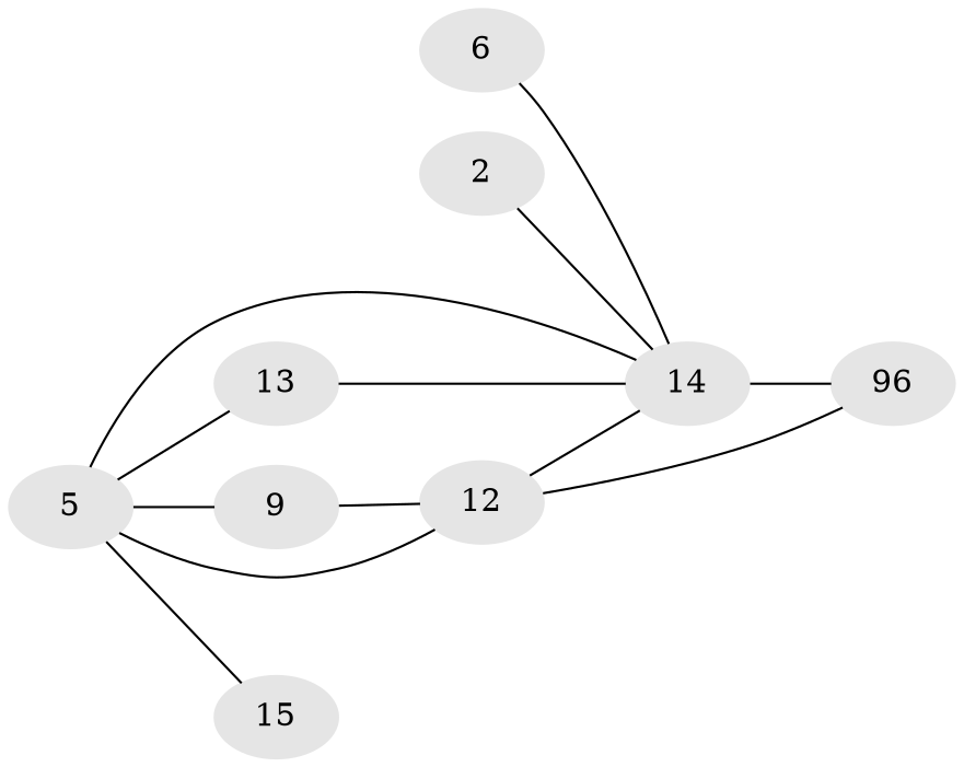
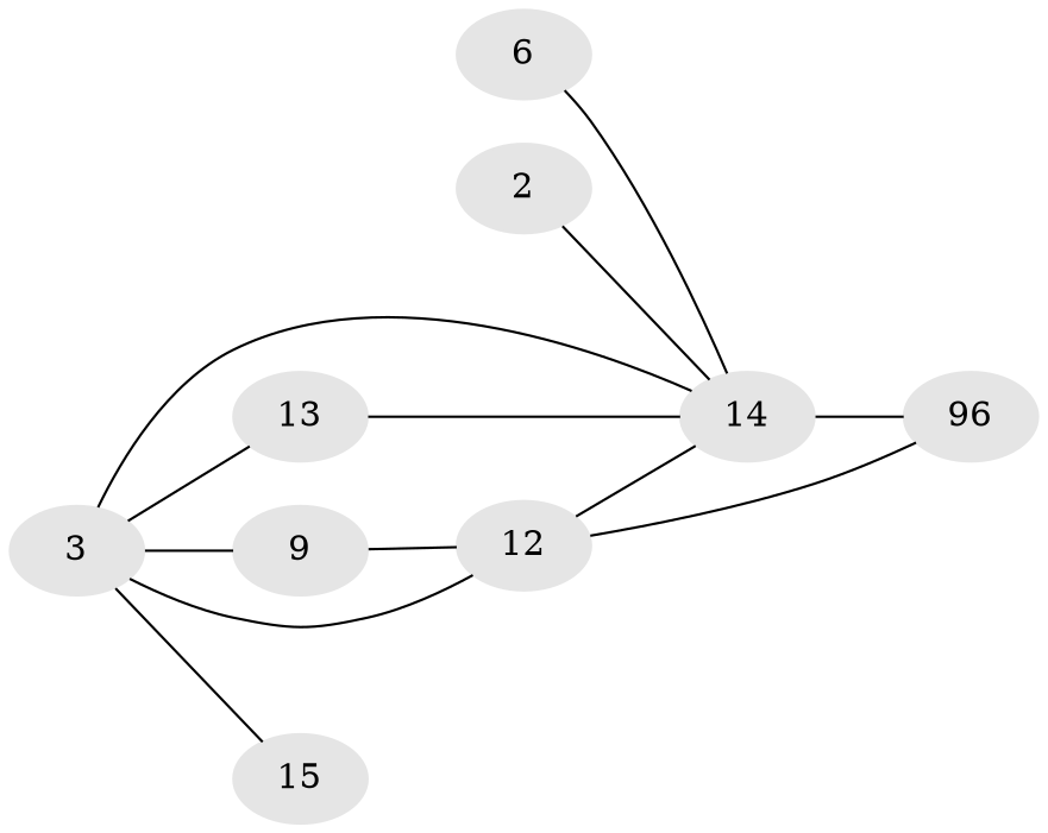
  graph {
    rankdir=LR
    node [color=gray90 style=filled]
    edge [weight=1.0]
    2
    14
    n3 [label=96]
-   3 [label=5]
+   3
    9
    12
    13
    15
    6
    2 -- 14
    14 -- n3 [weight=2.0]
    3 -- 14
    3 -- 9 [weight=2.0]
    3 -- 12 [weight=2.0]
    3 -- 13 [weight=2.0]
    3 -- 15
    9 -- 12
    12 -- 14 [weight=2.0]
    12 -- n3
    13 -- 14
    6 -- 14
  }
